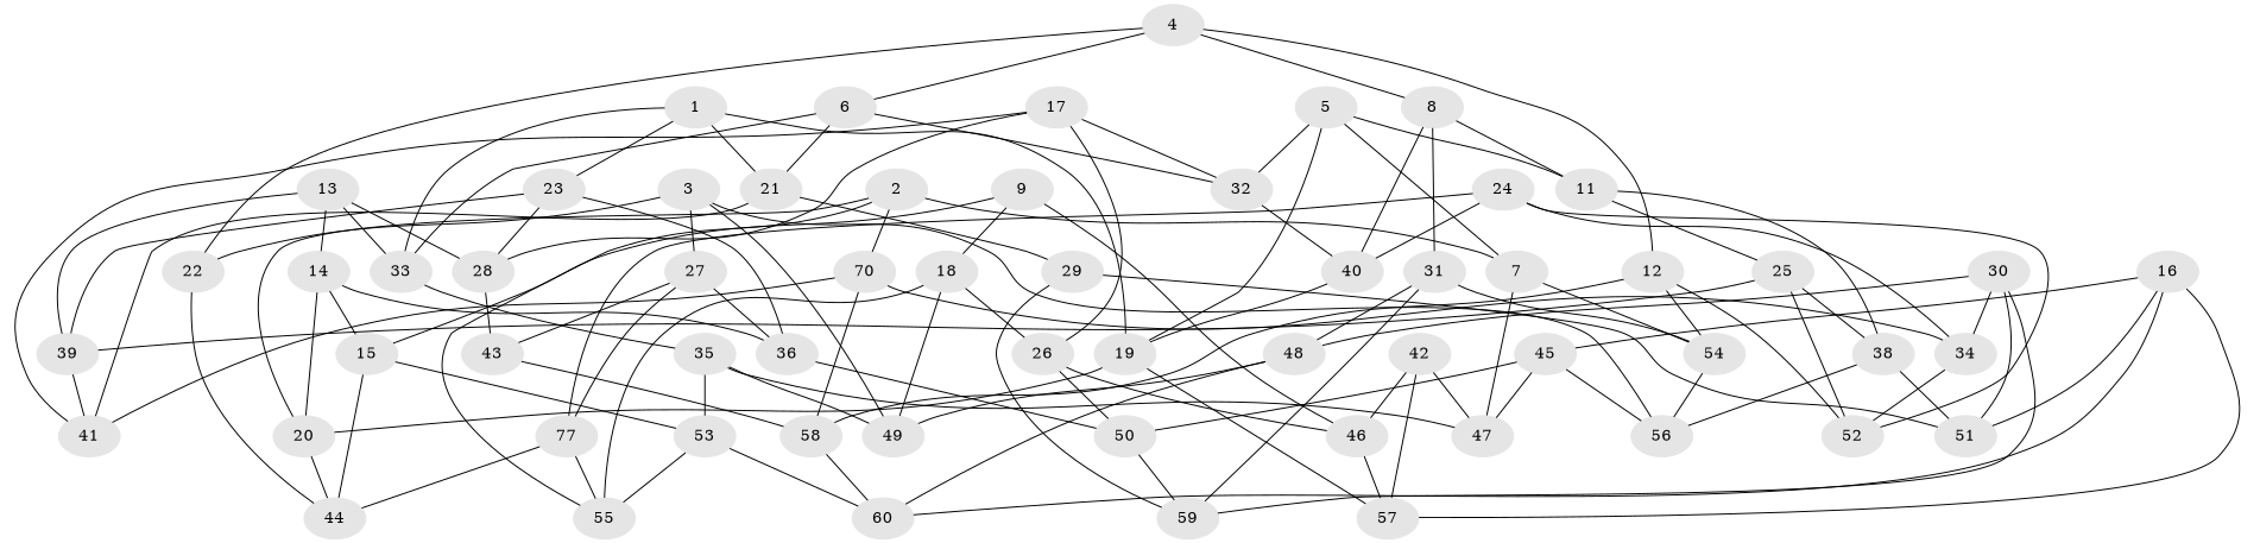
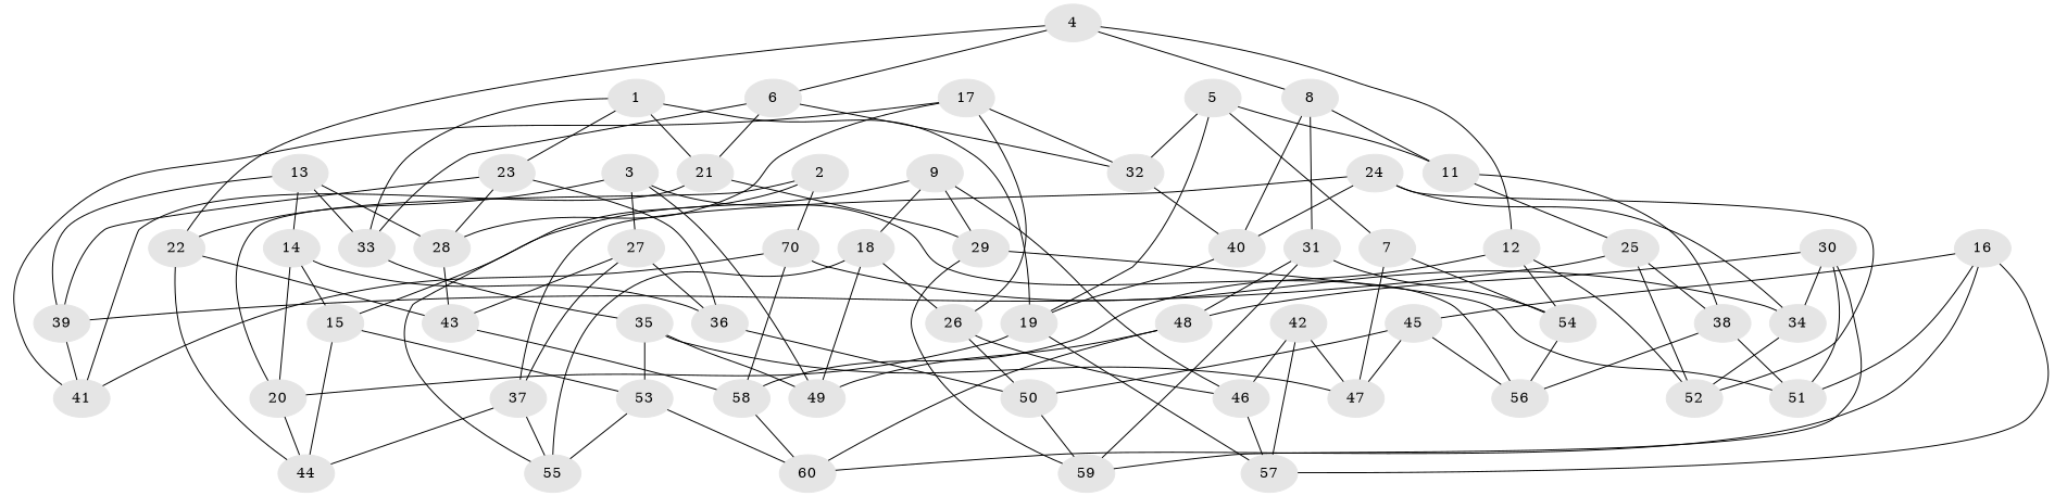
  graph {
    node [color=gray90 style=filled]
    1
    19
    21
    23
    33
    20
    57
    29
    41
    28
    39
    36
    35
    2
    7
    n16 [label=70]
    55
    47
    54
    34
    58
    44
    3
    22
    27
    49
    56
    43
-   37 [label=77]
+   37
    4
    6
    8
    12
    32
    11
    31
    40
    52
    5
    25
    38
    59
    48
    9
    15
    18
    46
    53
    26
    51
    60
    13
    14
    50
    16
    45
    17
    24
    30
    42
    1 -- 19
    1 -- 21
    1 -- 23
    1 -- 33
    19 -- 20
    19 -- 57
    21 -- 29
    21 -- 41
    23 -- 28
    23 -- 39
    23 -- 36
    33 -- 35
    20 -- 44
    29 -- 59
    29 -- 51
    28 -- 43
    39 -- 41
    36 -- 50
    35 -- 47
    35 -- 49
    35 -- 53
    2 -- 20
-   2 -- 7
    2 -- n16
    2 -- 55
    7 -- 47
    7 -- 54
    n16 -- 41
    n16 -- 34
    n16 -- 58
    54 -- 56
    34 -- 52
    58 -- 60
    3 -- 22
    3 -- 27
    3 -- 49
    3 -- 56
    22 -- 44
+   22 -- 43
    27 -- 36
    27 -- 43
    27 -- 37
    43 -- 58
    37 -- 55
    37 -- 44
    4 -- 22
    4 -- 6
    4 -- 8
    4 -- 12
    6 -- 21
    6 -- 33
    6 -- 32
    8 -- 11
    8 -- 31
    8 -- 40
    12 -- 54
    12 -- 58
    12 -- 52
    32 -- 40
    11 -- 25
    11 -- 38
    31 -- 54
    31 -- 59
    31 -- 48
    40 -- 19
    5 -- 19
    5 -- 7
    5 -- 32
    5 -- 11
    25 -- 39
    25 -- 52
    25 -- 38
    38 -- 56
    38 -- 51
    48 -- 49
    48 -- 60
+   9 -- 29
    9 -- 15
    9 -- 18
    9 -- 46
    15 -- 44
    15 -- 53
    18 -- 55
    18 -- 49
    18 -- 26
    46 -- 57
    53 -- 55
    53 -- 60
    26 -- 46
    26 -- 50
    13 -- 33
    13 -- 28
    13 -- 39
    13 -- 14
    14 -- 20
    14 -- 36
    14 -- 15
    50 -- 59
    16 -- 57
    16 -- 51
    16 -- 60
    16 -- 45
    45 -- 47
    45 -- 56
    45 -- 50
    17 -- 41
    17 -- 28
    17 -- 32
    17 -- 26
    24 -- 34
    24 -- 37
    24 -- 40
    24 -- 52
    30 -- 34
    30 -- 59
    30 -- 48
    30 -- 51
    42 -- 57
    42 -- 47
    42 -- 46
  }
